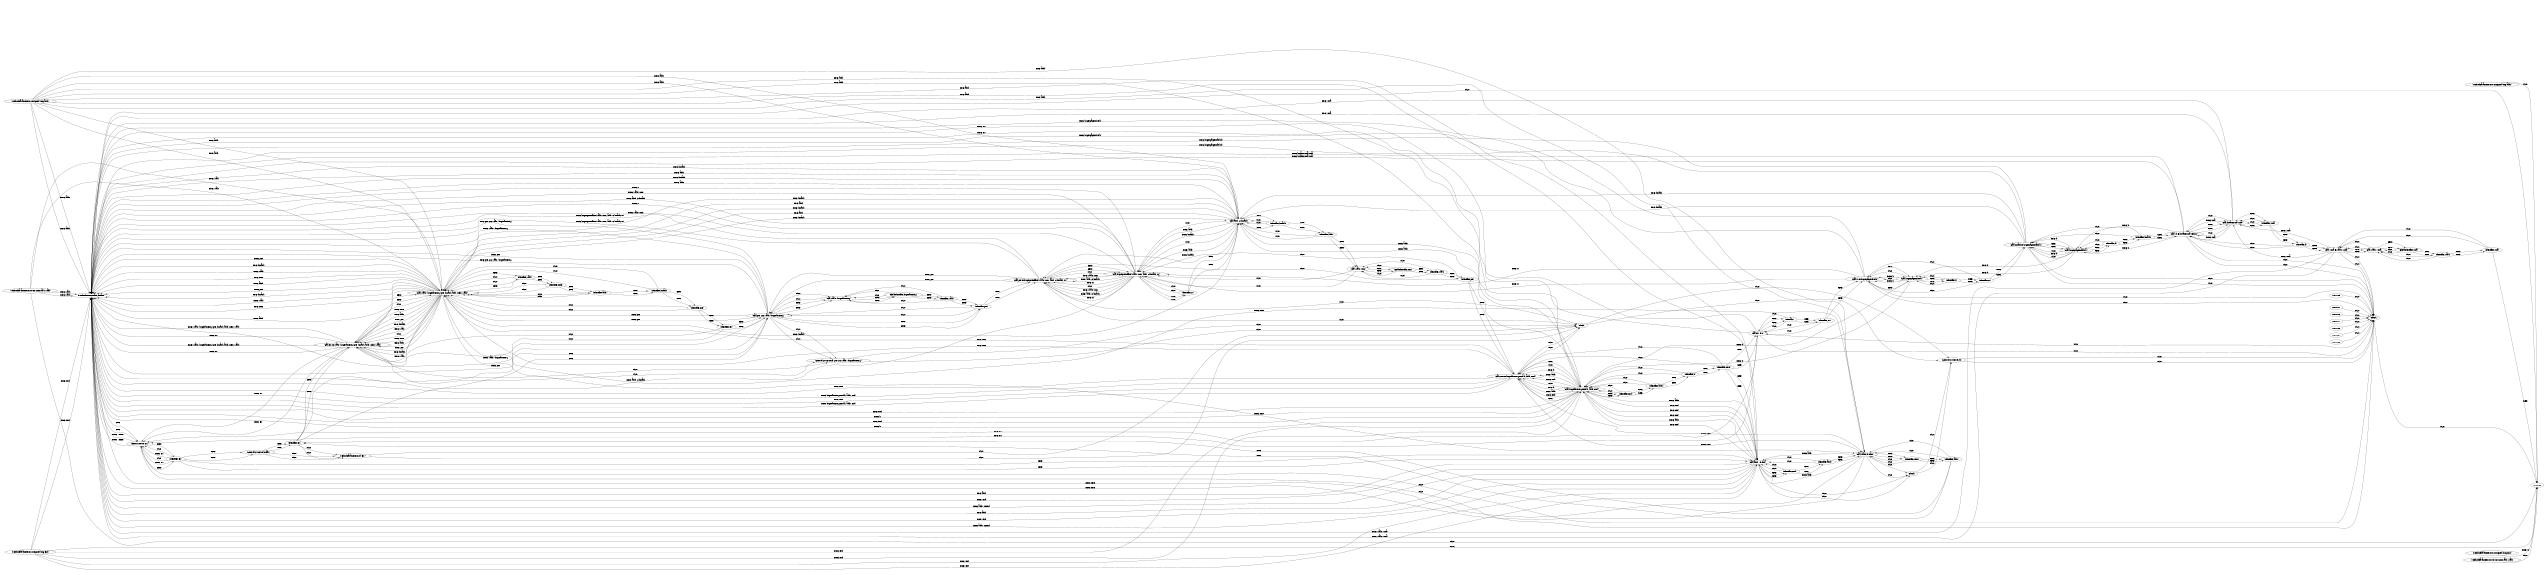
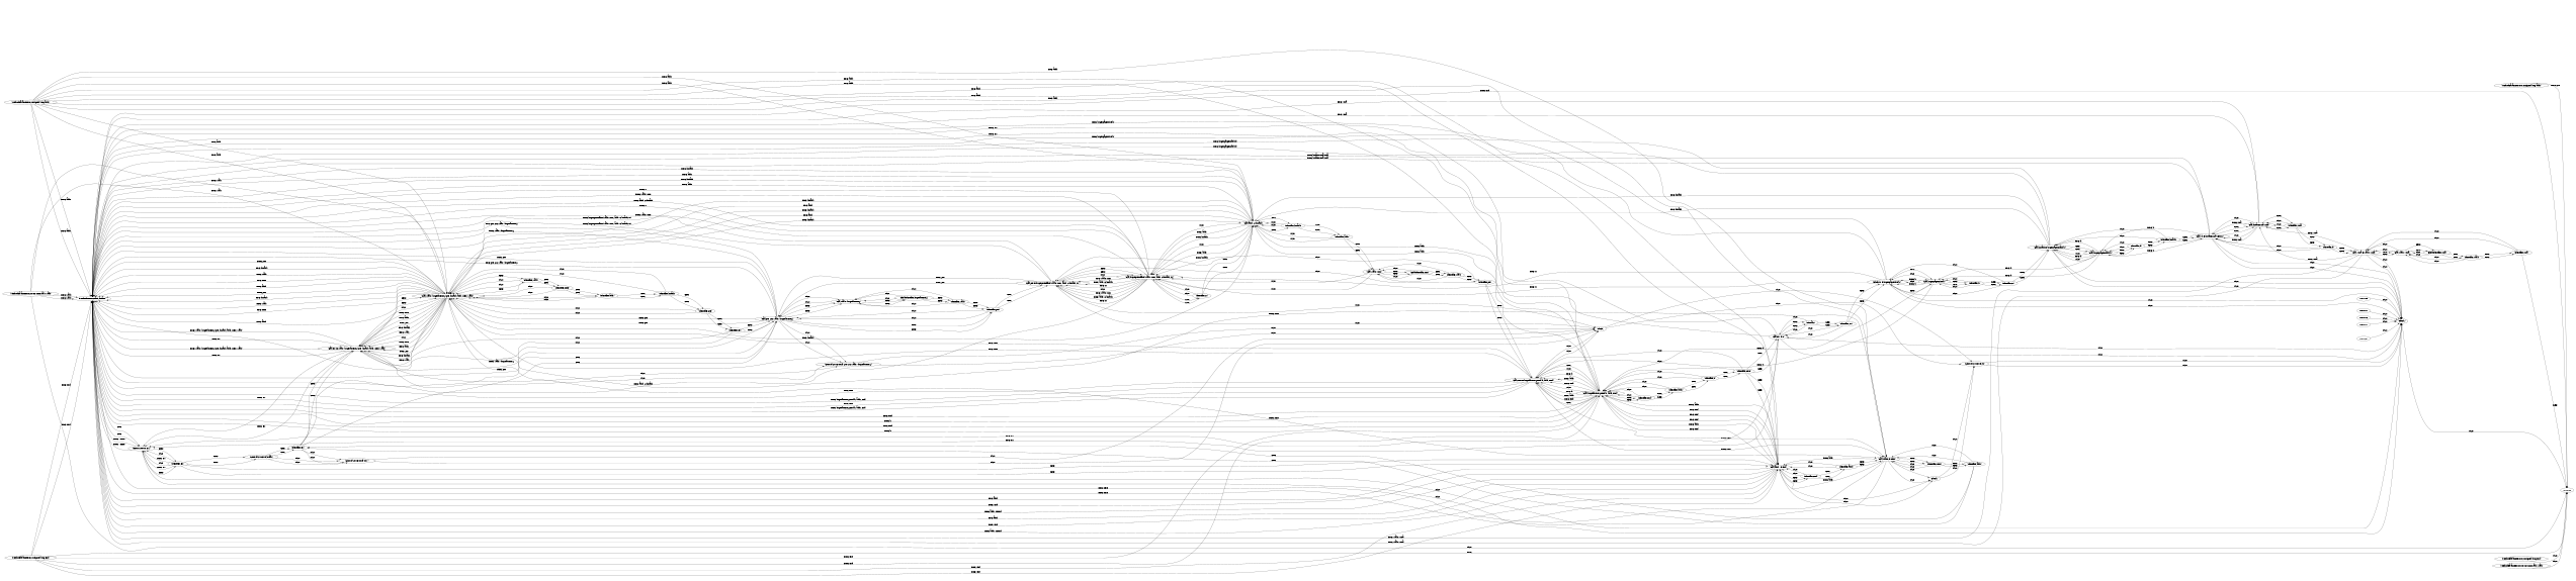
  digraph {
    fontname="DejaVu Serif"
    rankdir=LR
    node [fontname="DejaVu Serif"]
    edge [fontname="DejaVu Serif"]
    n1 [label="(MethodReturn,static hstate)"]
    n2 [label="(Return,return err;)"]
    1000100
    n4 [label="(Block,)"]
    n5 [label="(Identifier,err)"]
    n6 [label="(MethodParameterIn,unsigned long addr)"]
    n7 [label="(Call,hugetlb_entry_end(h, addr, end))"]
    n8 [label="(Call,addr & hmask)"]
    n9 [label="(Call,walk->hugetlb_entry(pte, hmask, addr, next, walk))"]
    n10 [label="(Call,static = next)"]
    n11 [label="(Call,addr != end)"]
    n12 [label="(Call,next = hugetlb_entry_end(h, addr, end))"]
    n13 [label="(Identifier,end)"]
    n14 [label="(Call,huge_pte_offset(walk->mm, addr & hmask, sz))"]
    n15 [label="(Identifier,hmask)"]
    n16 [label="(Call,err = walk->hugetlb_entry(pte, hmask, addr, next, walk))"]
    n17 [label="(Identifier,walk)"]
    n18 [label="(Block,)"]
    n19 [label="(Identifier,next)"]
    n20 [label="(Identifier,end)"]
    n21 [label="(MethodParameterOut,unsigned long addr)"]
    n22 [label="(MethodParameterIn,unsigned long end)"]
    n23 [label="(MethodParameterOut,unsigned long end)"]
    n24 [label="(Literal,0)"]
    n25 [label="(Call,err = 0)"]
    n26 [label="(Identifier,err)"]
-   n27 [label="(Call,sz = huge_page_size(h))"]
+   n27 [label="(Block,sz = huge_page_size(h))"]
    n28 [label="(Call,huge_page_size(h))"]
    n29 [label="(ControlStructure,do)"]
    n30 [label="(Block,)"]
    n31 [label="(Identifier,addr)"]
    n32 [label="(Identifier,h)"]
    n33 [label="(Identifier,next)"]
    n34 [label="(Call,walk->mm)"]
    n35 [label="(FieldIdentifier,mm)"]
    n36 [label="(Identifier,walk)"]
    n37 [label="(Call,pte = huge_pte_offset(walk->mm, addr & hmask, sz))"]
    n38 [label="(Identifier,sz)"]
    n39 [label="(Identifier,pte)"]
    n40 [label="(Call,pte && walk->hugetlb_entry)"]
    n41 [label="(Call,walk->hugetlb_entry)"]
    n42 [label="(Identifier,pte)"]
    n43 [label="(ControlStructure,if (pte && walk->hugetlb_entry))"]
    n44 [label="(Identifier,addr)"]
    n45 [label="(FieldIdentifier,hugetlb_entry)"]
    n46 [label="(Identifier,walk)"]
    n47 [label="(Identifier,next)"]
    n48 [label="(Identifier,pte)"]
    n49 [label="(Identifier,err)"]
    n50 [label="(Identifier,hmask)"]
    n51 [label="(Identifier,addr)"]
-   n52 [label="(MethodParameterIn,if (err))"]
+   n52 [label="(ControlStructure,if (err))"]
    n53 [label="(Identifier,err)"]
    n54 [label="(ControlStructure,break;)"]
    n55 [label="(Identifier,addr)"]
    n56 [label="(Identifier,addr)"]
    n57 [label="(MethodParameterIn,struct mm_walk *walk)"]
    n58 [label="(MethodParameterOut,struct mm_walk *walk)"]
    n59 [label="(Call,*vma = walk->vma)"]
    n60 [label="(Call,walk->vma)"]
    n61 [label="(Call,hstate_vma(vma))"]
    n62 [label="(FieldIdentifier,vma)"]
    n63 [label="(Call,*h = hstate_vma(return))"]
    n64 [label="(Identifier,vma)"]
    n65 [label="(Identifier,vma)"]
    n66 [label="(Identifier,walk)"]
    n67 [label="(Call,huge_page_mask(h))"]
    n68 [label="(Call,hmask = huge_page_mask(h))"]
    n69 [label="(Identifier,h)"]
    n70 [label="(Identifier,h)"]
    n71 [label="(Identifier,hmask)"]
    n72 [label="(Identifier,h)"]
    n73 [label="(Identifier,sz)"]
    1000105
    1000111
    1000116
    1000117
-   1000122
    1000127
-   1000128
    n1 -> n2 [label="CFG: "]
    n1 -> n2 [label="CFG: "]
-   n1 -> 1000100 [label="AST: "]
+   n1 -> 1000100 [label="DDG: end"]
    n2 -> n1 [label="DDG: <RET>"]
    n2 -> n1 [label="DDG: <RET>"]
    n2 -> n4 [label="AST: "]
    n2 -> n4 [label="AST: "]
    n2 -> n5 [label="CFG: "]
    n2 -> n5 [label="CFG: "]
    n4 -> 1000100 [label="AST: "]
    n5 -> n2 [label="AST: "]
    n5 -> n2 [label="DDG: err"]
    n5 -> n2 [label="AST: "]
    n5 -> n2 [label="DDG: err"]
    n5 -> n11 [label="CFG: "]
    n5 -> n11 [label="CFG: "]
    n5 -> n54 [label="CFG: "]
    n5 -> n54 [label="CFG: "]
    n6 -> n1 [label="DDG: addr"]
    n6 -> n1 [label="DDG: addr"]
    n6 -> n7 [label="DDG: addr"]
    n6 -> n7 [label="DDG: addr"]
    n6 -> n8 [label="DDG: addr"]
    n6 -> n8 [label="DDG: addr"]
    n6 -> n9 [label="DDG: addr"]
    n6 -> n9 [label="DDG: addr"]
    n6 -> n10 [label="DDG: addr"]
    n6 -> n10 [label="DDG: addr"]
    n6 -> n11 [label="DDG: addr"]
    n6 -> n11 [label="DDG: addr"]
    n7 -> n1 [label="DDG: end"]
    n7 -> n1 [label="DDG: h"]
    n7 -> n1 [label="DDG: end"]
    n7 -> n1 [label="DDG: h"]
    n7 -> n8 [label="DDG: addr"]
    n7 -> n8 [label="DDG: addr"]
    n7 -> n11 [label="DDG: end"]
    n7 -> n11 [label="DDG: end"]
    n7 -> n12 [label="AST: "]
    n7 -> n12 [label="DDG: h"]
    n7 -> n12 [label="DDG: addr"]
    n7 -> n12 [label="DDG: end"]
    n7 -> n12 [label="AST: "]
    n7 -> n12 [label="DDG: h"]
    n7 -> n12 [label="DDG: addr"]
    n7 -> n12 [label="DDG: end"]
    n7 -> n13 [label="CFG: "]
    n7 -> n13 [label="CFG: "]
    n8 -> n1 [label="DDG: hmask"]
    n8 -> n1 [label="DDG: addr"]
    n8 -> n1 [label="DDG: hmask"]
    n8 -> n1 [label="DDG: addr"]
    n8 -> n9 [label="DDG: hmask"]
    n8 -> n9 [label="DDG: addr"]
    n8 -> n9 [label="DDG: hmask"]
    n8 -> n9 [label="DDG: addr"]
    n8 -> n14 [label="AST: "]
    n8 -> n14 [label="DDG: addr"]
    n8 -> n14 [label="DDG: hmask"]
    n8 -> n14 [label="AST: "]
    n8 -> n14 [label="DDG: addr"]
    n8 -> n14 [label="DDG: hmask"]
    n8 -> n15 [label="CFG: "]
    n8 -> n15 [label="CFG: "]
    n9 -> n1 [label="DDG: pte"]
    n9 -> n1 [label="DDG: hmask"]
    n9 -> n1 [label="DDG: walk"]
    n9 -> n1 [label="DDG: next"]
    n9 -> n1 [label="DDG: addr"]
    n9 -> n1 [label="DDG: pte"]
    n9 -> n1 [label="DDG: hmask"]
    n9 -> n1 [label="DDG: walk"]
    n9 -> n1 [label="DDG: next"]
    n9 -> n1 [label="DDG: addr"]
    n9 -> n8 [label="DDG: hmask"]
    n9 -> n8 [label="DDG: hmask"]
    n9 -> n10 [label="DDG: next"]
    n9 -> n10 [label="DDG: next"]
    n9 -> n16 [label="AST: "]
    n9 -> n16 [label="DDG: next"]
    n9 -> n16 [label="DDG: addr"]
    n9 -> n16 [label="DDG: pte"]
    n9 -> n16 [label="DDG: hmask"]
    n9 -> n16 [label="DDG: walk"]
    n9 -> n16 [label="AST: "]
    n9 -> n16 [label="DDG: next"]
    n9 -> n16 [label="DDG: addr"]
    n9 -> n16 [label="DDG: pte"]
    n9 -> n16 [label="DDG: hmask"]
    n9 -> n16 [label="DDG: walk"]
    n9 -> n17 [label="CFG: "]
    n9 -> n17 [label="CFG: "]
    n10 -> n1 [label="DDG: next"]
    n10 -> n1 [label="DDG: next"]
    n10 -> n11 [label="DDG: addr"]
    n10 -> n11 [label="DDG: addr"]
    n10 -> n18 [label="AST: "]
    n10 -> n18 [label="AST: "]
    n10 -> n19 [label="CFG: "]
    n10 -> n19 [label="CFG: "]
    n11 -> n1 [label="DDG: addr"]
    n11 -> n1 [label="DDG: end"]
    n11 -> n1 [label="DDG: addr != end"]
    n11 -> n1 [label="DDG: addr"]
    n11 -> n1 [label="DDG: end"]
    n11 -> n1 [label="DDG: addr != end"]
    n11 -> n7 [label="DDG: addr"]
    n11 -> n7 [label="DDG: end"]
    n11 -> n7 [label="DDG: addr"]
    n11 -> n7 [label="DDG: end"]
    n11 -> n18 [label="AST: "]
    n11 -> n18 [label="AST: "]
    n11 -> n20 [label="CFG: "]
    n11 -> n20 [label="CFG: "]
    n12 -> n1 [label="DDG: next"]
    n12 -> n1 [label="DDG: hugetlb_entry_end(h, addr, end)"]
    n12 -> n1 [label="DDG: next"]
    n12 -> n1 [label="DDG: hugetlb_entry_end(h, addr, end)"]
    n12 -> n7 [label="CFG: "]
    n12 -> n7 [label="CFG: "]
    n12 -> n9 [label="DDG: next"]
    n12 -> n9 [label="DDG: next"]
    n12 -> n10 [label="DDG: next"]
    n12 -> n10 [label="DDG: next"]
    n12 -> n30 [label="AST: "]
    n12 -> n30 [label="AST: "]
    n13 -> n7 [label="AST: "]
    n13 -> n7 [label="AST: "]
    n13 -> n31 [label="CFG: "]
    n13 -> n31 [label="CFG: "]
    n14 -> n1 [label="DDG: sz"]
    n14 -> n1 [label="DDG: walk->mm"]
    n14 -> n1 [label="DDG: addr & hmask"]
    n14 -> n1 [label="DDG: sz"]
    n14 -> n1 [label="DDG: walk->mm"]
    n14 -> n1 [label="DDG: addr & hmask"]
    n14 -> n37 [label="AST: "]
    n14 -> n37 [label="DDG: walk->mm"]
    n14 -> n37 [label="DDG: addr & hmask"]
    n14 -> n37 [label="DDG: sz"]
    n14 -> n37 [label="AST: "]
    n14 -> n37 [label="DDG: walk->mm"]
    n14 -> n37 [label="DDG: addr & hmask"]
    n14 -> n37 [label="DDG: sz"]
    n14 -> n38 [label="CFG: "]
    n14 -> n38 [label="CFG: "]
    n15 -> n8 [label="AST: "]
    n15 -> n8 [label="AST: "]
    n15 -> n44 [label="CFG: "]
    n15 -> n44 [label="CFG: "]
    n16 -> n1 [label="DDG: err"]
    n16 -> n1 [label="DDG: walk->hugetlb_entry(pte, hmask, addr, next, walk)"]
    n16 -> n1 [label="DDG: err"]
    n16 -> n1 [label="DDG: walk->hugetlb_entry(pte, hmask, addr, next, walk)"]
    n16 -> n2 [label="DDG: err"]
    n16 -> n2 [label="DDG: err"]
    n16 -> n9 [label="CFG: "]
    n16 -> n9 [label="CFG: "]
    n16 -> n43 [label="AST: "]
    n16 -> n43 [label="AST: "]
    n17 -> n9 [label="AST: "]
    n17 -> n9 [label="AST: "]
    n17 -> n47 [label="CFG: "]
    n17 -> n47 [label="CFG: "]
    n18 -> n29 [label="AST: "]
    n18 -> n29 [label="AST: "]
    n19 -> n10 [label="AST: "]
    n19 -> n10 [label="AST: "]
    n19 -> n55 [label="CFG: "]
    n19 -> n55 [label="CFG: "]
    n20 -> n11 [label="AST: "]
    n20 -> n11 [label="AST: "]
    n20 -> n56 [label="CFG: "]
    n20 -> n56 [label="CFG: "]
-   n21 -> 1000100 [label="AST: "]
+   n21 -> 1000100 [label="DDG: pte"]
    n22 -> n1 [label="DDG: end"]
    n22 -> n1 [label="DDG: end"]
    n22 -> 1000100 [label="DDG: "]
    n22 -> n7 [label="DDG: end"]
    n22 -> n7 [label="DDG: end"]
    n22 -> n11 [label="DDG: end"]
    n22 -> n11 [label="DDG: end"]
-   n23 -> 1000100 [label="DDG: sz"]
+   n23 -> 1000100 [label="AST: "]
    n24 -> n25 [label="AST: "]
    n24 -> n25 [label="AST: "]
    n24 -> n26 [label="CFG: "]
    n24 -> n26 [label="CFG: "]
    n25 -> n1 [label="DDG: err"]
    n25 -> n1 [label="DDG: err"]
    n25 -> n2 [label="DDG: err"]
    n25 -> n2 [label="DDG: err"]
    n25 -> n4 [label="AST: "]
    n25 -> n4 [label="AST: "]
    n25 -> n24 [label="CFG: "]
    n25 -> n24 [label="CFG: "]
    n26 -> n25 [label="AST: "]
    n26 -> n25 [label="AST: "]
    n26 -> n27 [label="CFG: "]
    n26 -> n27 [label="CFG: "]
    n27 -> n1 [label="DDG: huge_page_size(h)"]
    n27 -> n1 [label="DDG: huge_page_size(h)"]
    n27 -> n4 [label="AST: "]
    n27 -> n4 [label="AST: "]
    n27 -> n14 [label="DDG: sz"]
    n27 -> n14 [label="DDG: sz"]
    n27 -> n28 [label="CFG: "]
    n27 -> n28 [label="CFG: "]
    n28 -> n7 [label="DDG: h"]
    n28 -> n7 [label="DDG: h"]
    n28 -> n27 [label="AST: "]
    n28 -> n27 [label="DDG: h"]
    n28 -> n27 [label="AST: "]
    n28 -> n27 [label="DDG: h"]
    n28 -> n72 [label="CFG: "]
    n28 -> n72 [label="CFG: "]
    n29 -> n4 [label="AST: "]
    n29 -> n4 [label="AST: "]
    n30 -> n29 [label="AST: "]
    n30 -> n29 [label="AST: "]
    n31 -> n7 [label="AST: "]
    n31 -> n7 [label="AST: "]
    n31 -> n32 [label="CFG: "]
    n31 -> n32 [label="CFG: "]
    n32 -> n7 [label="AST: "]
    n32 -> n7 [label="AST: "]
    n32 -> n33 [label="CFG: "]
    n32 -> n33 [label="CFG: "]
    n33 -> n11 [label="CFG: "]
    n33 -> n11 [label="CFG: "]
    n33 -> n12 [label="AST: "]
    n33 -> n12 [label="AST: "]
    n33 -> n25 [label="CFG: "]
    n33 -> n25 [label="CFG: "]
    n34 -> n14 [label="AST: "]
    n34 -> n14 [label="AST: "]
    n34 -> n35 [label="CFG: "]
    n34 -> n35 [label="CFG: "]
    n35 -> n34 [label="AST: "]
    n35 -> n34 [label="AST: "]
    n35 -> n36 [label="CFG: "]
    n35 -> n36 [label="CFG: "]
    n36 -> n34 [label="AST: "]
    n36 -> n34 [label="AST: "]
    n36 -> n39 [label="CFG: "]
    n36 -> n39 [label="CFG: "]
    n37 -> n1 [label="DDG: huge_pte_offset(walk->mm, addr & hmask, sz)"]
    n37 -> n1 [label="DDG: huge_pte_offset(walk->mm, addr & hmask, sz)"]
    n37 -> n14 [label="CFG: "]
    n37 -> n14 [label="CFG: "]
    n37 -> n30 [label="AST: "]
    n37 -> n30 [label="AST: "]
    n37 -> n40 [label="DDG: pte"]
    n37 -> n40 [label="DDG: pte"]
    n38 -> n8 [label="CFG: "]
    n38 -> n8 [label="CFG: "]
    n38 -> n14 [label="AST: "]
    n38 -> n14 [label="AST: "]
    n39 -> n12 [label="CFG: "]
    n39 -> n12 [label="CFG: "]
    n39 -> n37 [label="AST: "]
    n39 -> n37 [label="AST: "]
    n40 -> n1 [label="DDG: pte && walk->hugetlb_entry"]
    n40 -> n1 [label="DDG: walk->hugetlb_entry"]
    n40 -> n1 [label="DDG: pte"]
    n40 -> n1 [label="DDG: pte && walk->hugetlb_entry"]
    n40 -> n1 [label="DDG: walk->hugetlb_entry"]
    n40 -> n1 [label="DDG: pte"]
    n40 -> n9 [label="DDG: pte"]
    n40 -> n9 [label="DDG: pte"]
    n40 -> n41 [label="CFG: "]
    n40 -> n41 [label="CFG: "]
    n40 -> n42 [label="CFG: "]
    n40 -> n42 [label="CFG: "]
    n40 -> n43 [label="AST: "]
    n40 -> n43 [label="AST: "]
    n41 -> n40 [label="AST: "]
    n41 -> n40 [label="AST: "]
    n41 -> n45 [label="CFG: "]
    n41 -> n45 [label="CFG: "]
    n42 -> n37 [label="CFG: "]
    n42 -> n37 [label="CFG: "]
    n42 -> n40 [label="AST: "]
    n42 -> n40 [label="AST: "]
    n43 -> n30 [label="AST: "]
    n43 -> n30 [label="AST: "]
    n44 -> n8 [label="AST: "]
    n44 -> n8 [label="AST: "]
    n44 -> n34 [label="CFG: "]
    n44 -> n34 [label="CFG: "]
    n45 -> n41 [label="AST: "]
    n45 -> n41 [label="AST: "]
    n45 -> n46 [label="CFG: "]
    n45 -> n46 [label="CFG: "]
    n46 -> n41 [label="AST: "]
    n46 -> n41 [label="AST: "]
    n46 -> n42 [label="CFG: "]
    n46 -> n42 [label="CFG: "]
    n47 -> n9 [label="AST: "]
    n47 -> n9 [label="AST: "]
    n47 -> n51 [label="CFG: "]
    n47 -> n51 [label="CFG: "]
    n48 -> n9 [label="AST: "]
    n48 -> n9 [label="AST: "]
    n48 -> n49 [label="CFG: "]
    n48 -> n49 [label="CFG: "]
    n49 -> n16 [label="AST: "]
    n49 -> n16 [label="AST: "]
    n49 -> n40 [label="CFG: "]
    n49 -> n40 [label="CFG: "]
    n50 -> n9 [label="AST: "]
    n50 -> n9 [label="AST: "]
    n50 -> n48 [label="CFG: "]
    n50 -> n48 [label="CFG: "]
    n51 -> n9 [label="AST: "]
    n51 -> n9 [label="AST: "]
    n51 -> n50 [label="CFG: "]
    n51 -> n50 [label="CFG: "]
    n52 -> n30 [label="AST: "]
    n52 -> n30 [label="AST: "]
    n53 -> n16 [label="CFG: "]
    n53 -> n16 [label="CFG: "]
    n53 -> n40 [label="CFG: "]
    n53 -> n40 [label="CFG: "]
    n53 -> n52 [label="AST: "]
    n53 -> n52 [label="AST: "]
    n54 -> n52 [label="AST: "]
    n54 -> n52 [label="AST: "]
    n54 -> n53 [label="CFG: "]
    n54 -> n53 [label="CFG: "]
    n55 -> n10 [label="AST: "]
    n55 -> n10 [label="AST: "]
    n55 -> n53 [label="CFG: "]
    n55 -> n53 [label="CFG: "]
    n56 -> n10 [label="CFG: "]
    n56 -> n10 [label="CFG: "]
    n56 -> n11 [label="AST: "]
    n56 -> n11 [label="AST: "]
    n57 -> n1 [label="DDG: walk"]
    n57 -> n1 [label="DDG: walk"]
    n57 -> 1000100 [label="AST: "]
    n57 -> n9 [label="DDG: walk"]
    n57 -> n9 [label="DDG: walk"]
    n58 -> 1000100 [label="AST: "]
    n59 -> n1 [label="DDG: walk->vma"]
    n59 -> n1 [label="DDG: walk->vma"]
    n59 -> n4 [label="AST: "]
    n59 -> n4 [label="AST: "]
    n59 -> n60 [label="CFG: "]
    n59 -> n60 [label="CFG: "]
    n59 -> n61 [label="DDG: vma"]
    n59 -> n61 [label="DDG: vma"]
    n60 -> n59 [label="AST: "]
    n60 -> n59 [label="AST: "]
    n60 -> n62 [label="CFG: "]
    n60 -> n62 [label="CFG: "]
    n61 -> n1 [label="DDG: vma"]
    n61 -> n1 [label="DDG: vma"]
    n61 -> n63 [label="AST: "]
    n61 -> n63 [label="DDG: vma"]
    n61 -> n63 [label="AST: "]
    n61 -> n63 [label="DDG: vma"]
    n61 -> n64 [label="CFG: "]
    n61 -> n64 [label="CFG: "]
    n62 -> n60 [label="AST: "]
    n62 -> n60 [label="AST: "]
    n62 -> n66 [label="CFG: "]
    n62 -> n66 [label="CFG: "]
    n63 -> n1 [label="DDG: hstate_vma(vma)"]
    n63 -> n1 [label="DDG: hstate_vma(vma)"]
    n63 -> n4 [label="AST: "]
    n63 -> n4 [label="AST: "]
    n63 -> n61 [label="CFG: "]
    n63 -> n61 [label="CFG: "]
    n63 -> n67 [label="DDG: h"]
    n63 -> n67 [label="DDG: h"]
    n64 -> n61 [label="AST: "]
    n64 -> n61 [label="AST: "]
    n64 -> n70 [label="CFG: "]
    n64 -> n70 [label="CFG: "]
    n65 -> 1000100 [label="CFG: "]
    n65 -> n59 [label="AST: "]
    n65 -> n59 [label="AST: "]
    n66 -> n60 [label="AST: "]
    n66 -> n60 [label="AST: "]
    n66 -> n65 [label="CFG: "]
    n66 -> n65 [label="CFG: "]
    n67 -> n28 [label="DDG: h"]
    n67 -> n28 [label="DDG: h"]
    n67 -> n68 [label="AST: "]
    n67 -> n68 [label="DDG: h"]
    n67 -> n68 [label="AST: "]
    n67 -> n68 [label="DDG: h"]
    n67 -> n69 [label="CFG: "]
    n67 -> n69 [label="CFG: "]
    n68 -> n1 [label="DDG: huge_page_mask(h)"]
    n68 -> n1 [label="DDG: huge_page_mask(h)"]
    n68 -> n4 [label="AST: "]
    n68 -> n4 [label="AST: "]
    n68 -> n8 [label="DDG: hmask"]
    n68 -> n8 [label="DDG: hmask"]
    n68 -> n67 [label="CFG: "]
    n68 -> n67 [label="CFG: "]
    n69 -> n67 [label="AST: "]
    n69 -> n67 [label="AST: "]
    n69 -> n71 [label="CFG: "]
    n69 -> n71 [label="CFG: "]
    n70 -> n59 [label="CFG: "]
    n70 -> n59 [label="CFG: "]
    n70 -> n63 [label="AST: "]
    n70 -> n63 [label="AST: "]
    n71 -> n63 [label="CFG: "]
    n71 -> n63 [label="CFG: "]
    n71 -> n68 [label="AST: "]
    n71 -> n68 [label="AST: "]
    n72 -> n28 [label="AST: "]
    n72 -> n28 [label="AST: "]
    n72 -> n73 [label="CFG: "]
    n72 -> n73 [label="CFG: "]
    n73 -> n27 [label="AST: "]
    n73 -> n27 [label="AST: "]
    n73 -> n68 [label="CFG: "]
    n73 -> n68 [label="CFG: "]
    1000105 -> n4 [label="AST: "]
    1000111 -> n4 [label="AST: "]
    1000116 -> n4 [label="AST: "]
    1000117 -> n4 [label="AST: "]
-   1000122 -> n4 [label="AST: "]
    1000127 -> n4 [label="AST: "]
-   1000128 -> n4 [label="AST: "]
  }
